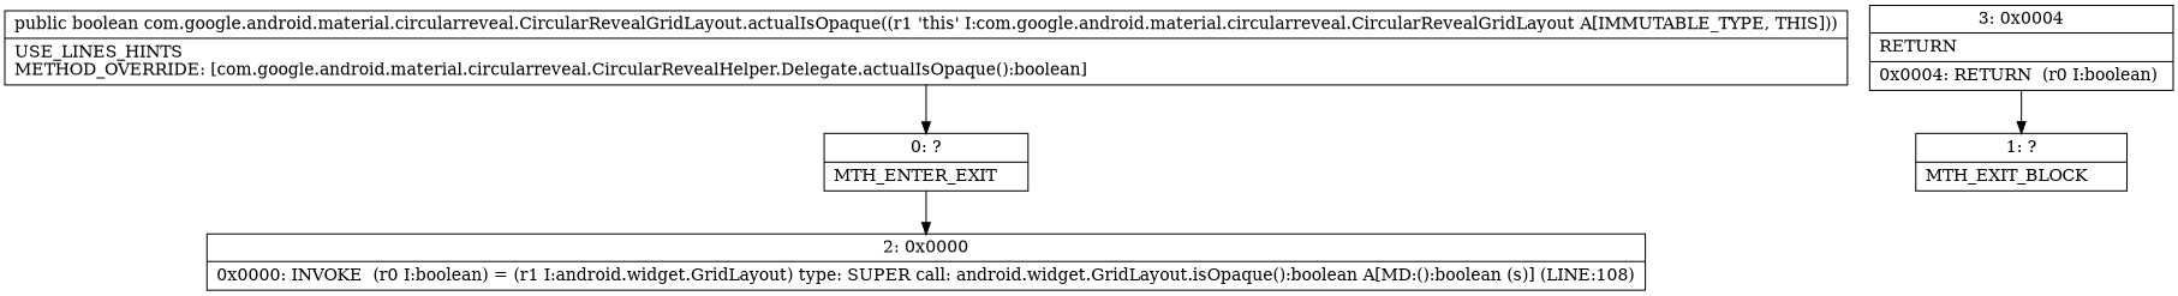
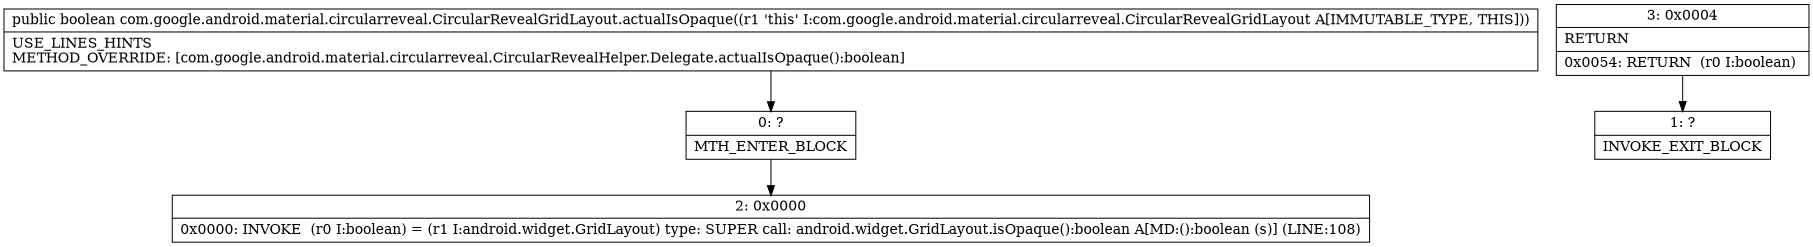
  digraph {
    node [shape=record]
-   n1 [label="{0\:\ ?|MTH_ENTER_EXIT\l}"]
+   n1 [label="{0\:\ ?|MTH_ENTER_BLOCK\l}"]
    n2 [label="{2\:\ 0x0000|0x0000: INVOKE  (r0 I:boolean) = (r1 I:android.widget.GridLayout) type: SUPER call: android.widget.GridLayout.isOpaque():boolean A[MD:():boolean (s)] (LINE:108)\l}"]
-   n3 [label="{3\:\ 0x0004|RETURN\l|0x0004: RETURN  (r0 I:boolean) \l}"]
-   n4 [label="{1\:\ ?|MTH_EXIT_BLOCK\l}"]
+   n3 [label="{3\:\ 0x0004|RETURN\l|0x0054: RETURN  (r0 I:boolean) \l}"]
+   n4 [label="{1\:\ ?|INVOKE_EXIT_BLOCK\l}"]
    n5 [label="{public boolean com.google.android.material.circularreveal.CircularRevealGridLayout.actualIsOpaque((r1 'this' I:com.google.android.material.circularreveal.CircularRevealGridLayout A[IMMUTABLE_TYPE, THIS]))  | USE_LINES_HINTS\lMETHOD_OVERRIDE: [com.google.android.material.circularreveal.CircularRevealHelper.Delegate.actualIsOpaque():boolean]\l}"]
    n1 -> n2
    n3 -> n4
    n5 -> n1
  }
